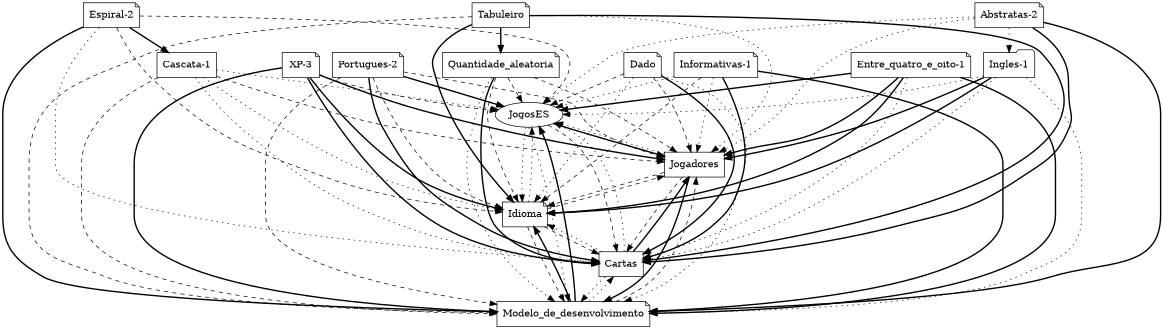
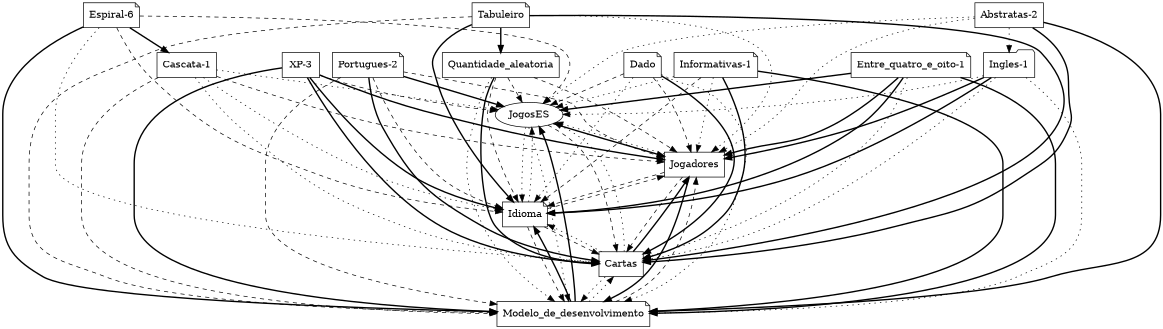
  digraph {
    rankdir=TB
    node [shape=note]
    edge [arrowhead=normal style=bold]
    n1 [label=JogosES shape=ellipse]
    n2 [label=Jogadores shape=box]
    n3 [label=Modelo_de_desenvolvimento]
    n4 [label=Cartas shape=box]
    n5 [label=Idioma]
    n6 [label="Entre_quatro_e_oito-1"]
-   n7 [label="XP-3"]
+   n7 [label="XP-3" shape=box]
    n8 [label="Cascata-1" shape=box]
    n9 [label=Tabuleiro]
    n10 [label=Quantidade_aleatoria]
-   n11 [label="Espiral-2"]
+   n11 [label="Espiral-6"]
    n12 [label="Informativas-1"]
    n13 [label=Dado]
    n14 [label="Portugues-2"]
    n15 [label="Ingles-1" shape=folder]
-   n16 [label="Abstratas-2"]
+   n16 [label="Abstratas-2" shape=box]
    n1 -> n2
    n1 -> n3 [style=dotted]
    n1 -> n4 [style=dashed]
    n1 -> n5 [style=dotted]
    n2 -> n1 [style=dotted]
    n2 -> n3
    n2 -> n4 [style=dashed]
    n2 -> n5 [style=dashed]
    n3 -> n1
    n3 -> n2 [style=dashed]
    n3 -> n4 [style=dotted]
    n3 -> n5
    n4 -> n1 [style=dotted]
    n4 -> n2
    n4 -> n3 [style=dotted]
    n4 -> n5 [style=dotted]
    n5 -> n1 [style=dotted]
    n5 -> n2 [style=dashed]
    n5 -> n3 [style=dashed]
    n5 -> n4 [style=dashed]
    n6 -> n1
    n6 -> n2
    n6 -> n3
    n6 -> n4 [style=dotted]
    n6 -> n5
    n7 -> n1 [style=dashed]
    n7 -> n2
    n7 -> n3
    n7 -> n4
    n7 -> n5
    n8 -> n1 [style=dotted]
    n8 -> n2 [style=dashed]
    n8 -> n3 [style=dashed]
    n8 -> n4 [style=dotted]
    n8 -> n5 [style=dotted]
    n9 -> n2 [style=dotted]
    n9 -> n3 [style=dashed]
    n9 -> n4
    n9 -> n5
    n9 -> n10
    n10 -> n1 [style=dashed]
    n10 -> n2 [style=dashed]
    n10 -> n3 [style=dotted]
    n10 -> n4
    n10 -> n5 [style=dashed]
    n11 -> n1 [style=dashed]
    n11 -> n3
    n11 -> n4 [style=dotted]
    n11 -> n5 [style=dashed]
    n11 -> n8
    n12 -> n1 [style=dotted]
    n12 -> n2 [style=dotted]
    n12 -> n3
    n12 -> n4
    n12 -> n5 [style=dashed]
    n13 -> n1 [style=dashed]
    n13 -> n2 [style=dashed]
    n13 -> n3 [style=dotted]
    n13 -> n4
    n13 -> n5 [style=dotted]
    n14 -> n1
    n14 -> n2 [style=dashed]
    n14 -> n3 [style=dashed]
    n14 -> n4
    n14 -> n5 [style=dashed]
    n15 -> n1 [style=dotted]
    n15 -> n2
    n15 -> n3 [style=dotted]
    n15 -> n4 [style=dotted]
    n15 -> n5
    n16 -> n1 [style=dotted]
    n16 -> n2 [style=dotted]
    n16 -> n3
    n16 -> n4
    n16 -> n15 [style=dotted]
  }
